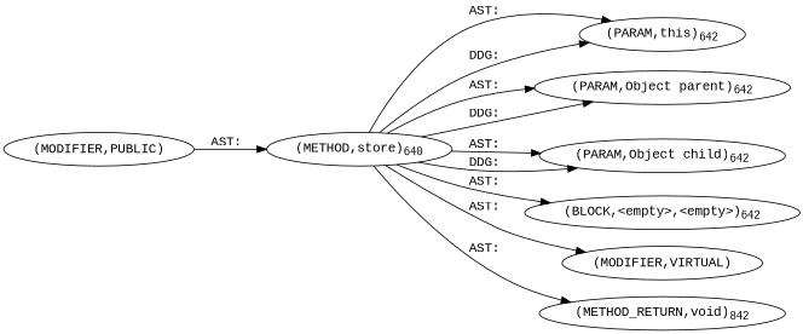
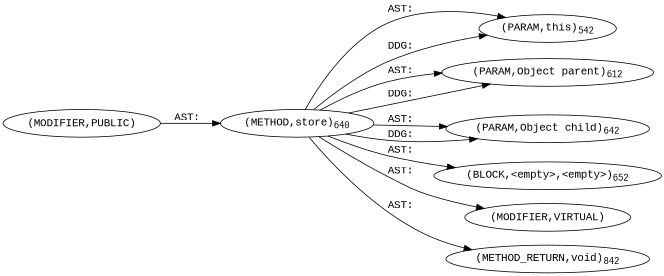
  digraph {
    fontname="Liberation Mono"
    rankdir=LR
    node [fontname="Liberation Mono"]
    edge [fontname="Liberation Mono"]
    n1 [label=<(METHOD,store)<SUB>640</SUB>>]
-   n2 [label=<(PARAM,this)<SUB>642</SUB>>]
-   n3 [label=<(PARAM,Object parent)<SUB>642</SUB>>]
+   n2 [label=<(PARAM,this)<SUB>542</SUB>>]
+   n3 [label=<(PARAM,Object parent)<SUB>612</SUB>>]
    n4 [label=<(PARAM,Object child)<SUB>642</SUB>>]
-   n5 [label=<(BLOCK,&lt;empty&gt;,&lt;empty&gt;)<SUB>642</SUB>>]
+   n5 [label=<(BLOCK,&lt;empty&gt;,&lt;empty&gt;)<SUB>652</SUB>>]
    n6 [label=<(MODIFIER,VIRTUAL)>]
    n7 [label=<(METHOD_RETURN,void)<SUB>842</SUB>>]
    n8 [label=<(MODIFIER,PUBLIC)>]
    n1 -> n2 [label="AST: "]
    n1 -> n2 [label="DDG: "]
    n1 -> n3 [label="AST: "]
    n1 -> n3 [label="DDG: "]
    n1 -> n4 [label="AST: "]
    n1 -> n4 [label="DDG: "]
    n1 -> n5 [label="AST: "]
    n1 -> n6 [label="AST: "]
    n1 -> n7 [label="AST: "]
    n8 -> n1 [label="AST: "]
  }
